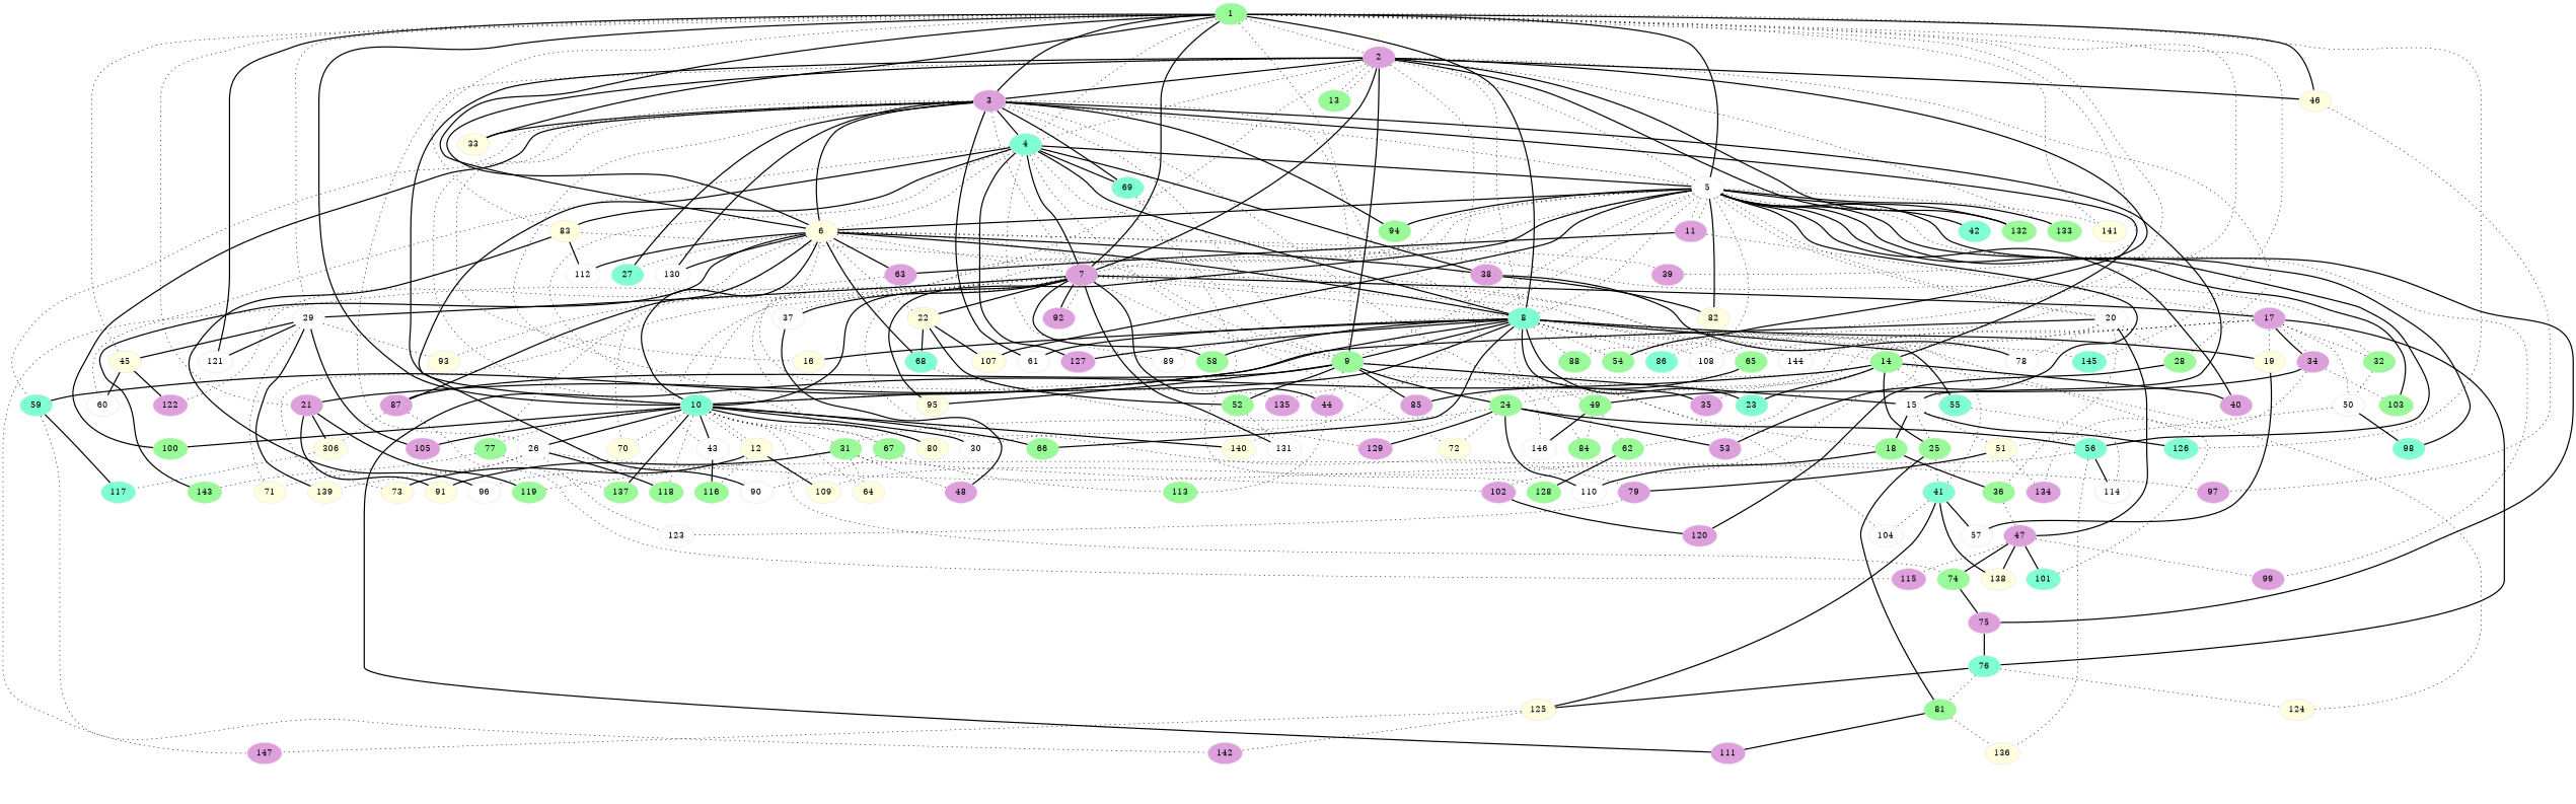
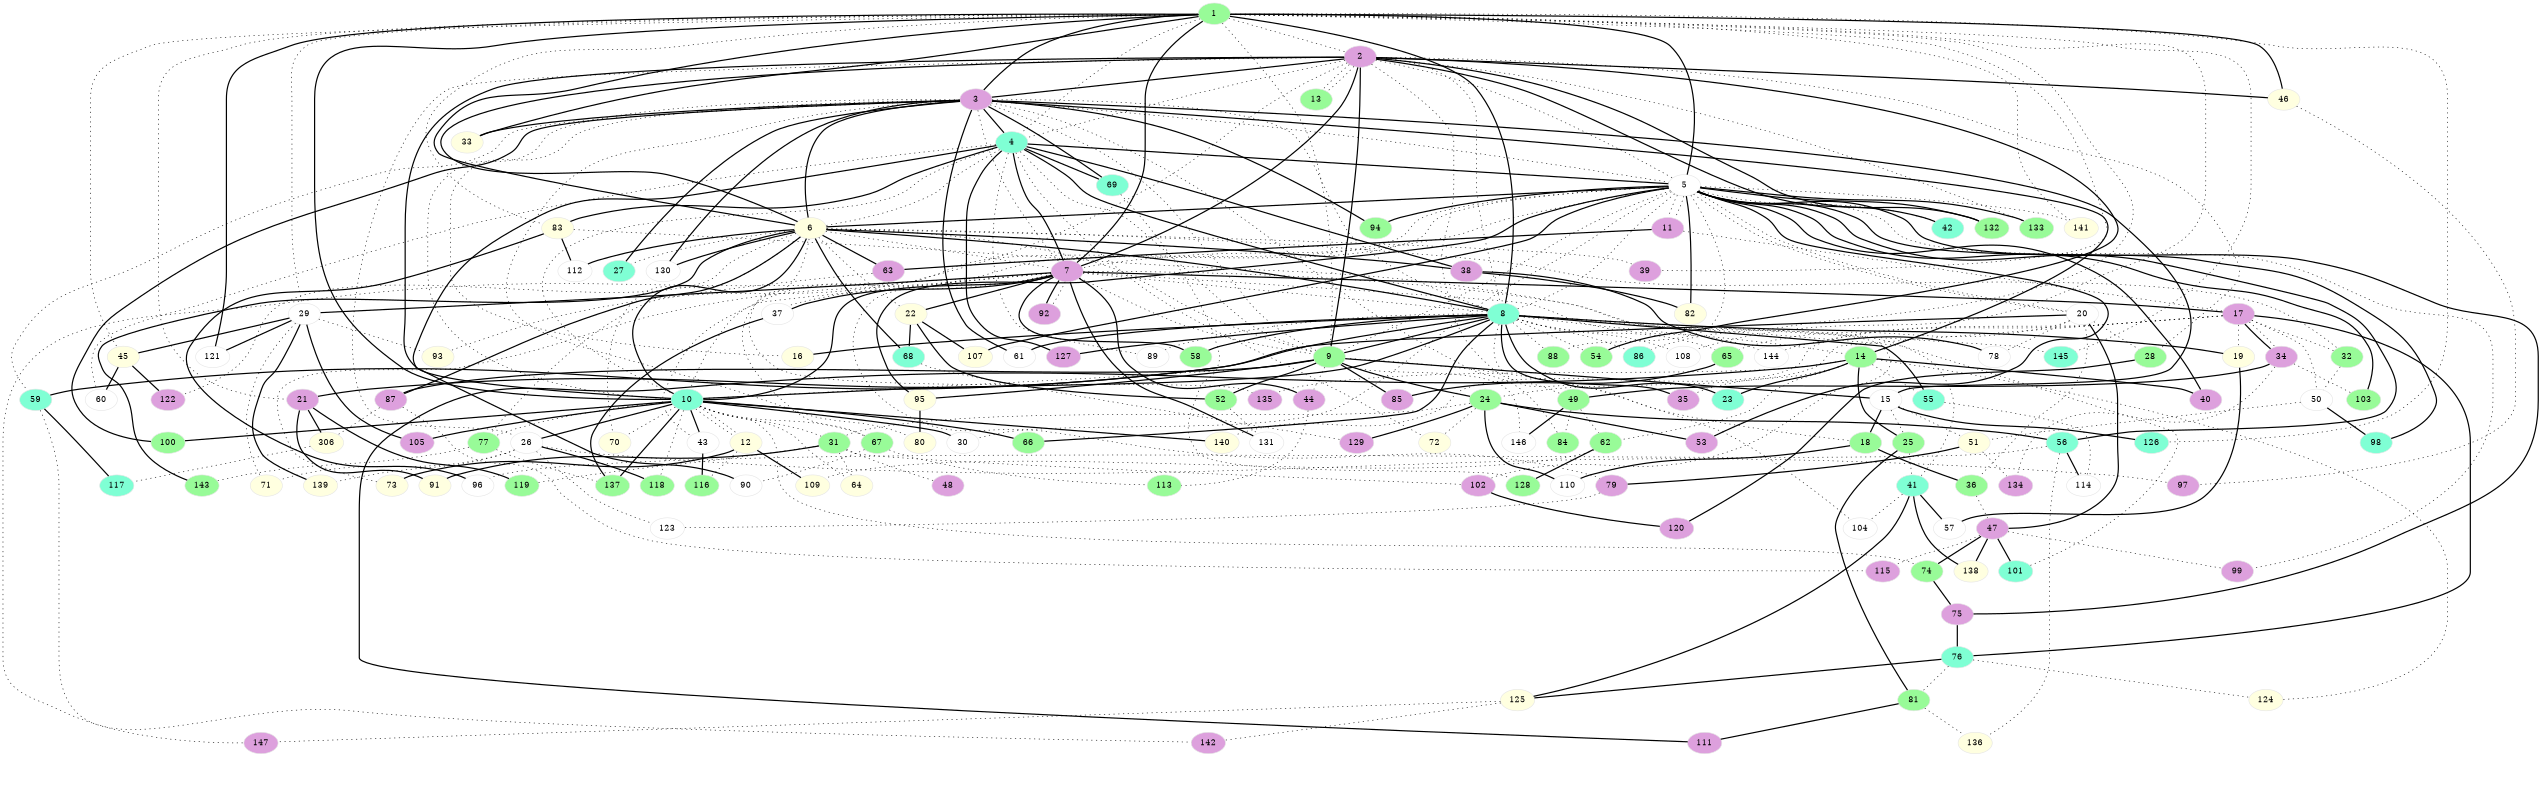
  graph {
    node [color=gray90 fillcolor=palegreen style=filled]
    edge [style=dotted]
    2 [fillcolor=plum]
    1
    3 [fillcolor=plum]
    4 [fillcolor=aquamarine]
    5 [fillcolor=white]
    6 [fillcolor=lightyellow]
    7 [fillcolor=plum]
    8 [fillcolor=aquamarine]
    9
    10 [fillcolor=aquamarine]
    21 [fillcolor=plum]
    29 [fillcolor=white]
    33 [fillcolor=lightyellow]
    39 [fillcolor=plum]
    45 [fillcolor=lightyellow]
    46 [fillcolor=lightyellow]
    83 [fillcolor=lightyellow]
    86 [fillcolor=aquamarine]
    108 [fillcolor=white]
    121 [fillcolor=white]
    126 [fillcolor=aquamarine]
    141 [fillcolor=lightyellow]
    145 [fillcolor=aquamarine]
    13
    26 [fillcolor=white]
    28
    42 [fillcolor=aquamarine]
    49
    54
    67
    132
    133
    14
    15 [fillcolor=white]
    16 [fillcolor=lightyellow]
    27 [fillcolor=aquamarine]
    59 [fillcolor=aquamarine]
    61 [fillcolor=white]
    69 [fillcolor=aquamarine]
    80 [fillcolor=lightyellow]
    84
    94
    100
    130 [fillcolor=white]
    38 [fillcolor=plum]
    60 [fillcolor=white]
    72 [fillcolor=lightyellow]
    89 [fillcolor=white]
    90 [fillcolor=white]
    127 [fillcolor=plum]
    11 [fillcolor=plum]
    20 [fillcolor=white]
    30 [fillcolor=white]
    40 [fillcolor=plum]
    53 [fillcolor=plum]
    56 [fillcolor=aquamarine]
    75 [fillcolor=plum]
    82 [fillcolor=lightyellow]
    88
    93 [fillcolor=lightyellow]
    95 [fillcolor=lightyellow]
    98 [fillcolor=aquamarine]
    99 [fillcolor=plum]
    103
    107 [fillcolor=lightyellow]
    22 [fillcolor=lightyellow]
    32
    63 [fillcolor=plum]
    68 [fillcolor=aquamarine]
    70 [fillcolor=lightyellow]
    87 [fillcolor=plum]
    112 [fillcolor=white]
    122 [fillcolor=plum]
    135 [fillcolor=plum]
    143
    17 [fillcolor=plum]
    37 [fillcolor=white]
    41 [fillcolor=aquamarine]
    43 [fillcolor=white]
    44 [fillcolor=plum]
    58
    73 [fillcolor=lightyellow]
    79 [fillcolor=plum]
    92 [fillcolor=plum]
    131 [fillcolor=white]
    144 [fillcolor=white]
    147 [fillcolor=plum]
    19 [fillcolor=lightyellow]
    23 [fillcolor=aquamarine]
    35 [fillcolor=plum]
    55 [fillcolor=aquamarine]
    65
    66
    101 [fillcolor=aquamarine]
    104 [fillcolor=white]
    18
    24
    52
    85 [fillcolor=plum]
    146 [fillcolor=white]
    12 [fillcolor=lightyellow]
    31
    64 [fillcolor=lightyellow]
    74
    77
    105 [fillcolor=plum]
    118
    137
    140 [fillcolor=lightyellow]
    91 [fillcolor=lightyellow]
    n111 [fillcolor=lightyellow label=306]
    119
    71 [fillcolor=lightyellow]
    139 [fillcolor=lightyellow]
    97 [fillcolor=plum]
    102 [fillcolor=plum]
    96 [fillcolor=white]
    123 [fillcolor=white]
    120 [fillcolor=plum]
    62
    113
    25
    111 [fillcolor=plum]
    124 [fillcolor=lightyellow]
    51 [fillcolor=lightyellow]
    117 [fillcolor=aquamarine]
    142 [fillcolor=plum]
    128
    78 [fillcolor=white]
    36
    47 [fillcolor=plum]
    114 [fillcolor=white]
    136 [fillcolor=lightyellow]
    76 [fillcolor=aquamarine]
    50 [fillcolor=white]
    129 [fillcolor=plum]
    115 [fillcolor=plum]
    34 [fillcolor=plum]
    48 [fillcolor=plum]
    57 [fillcolor=white]
    125 [fillcolor=lightyellow]
    138 [fillcolor=lightyellow]
    116
    110 [fillcolor=white]
    109 [fillcolor=lightyellow]
    81
    134 [fillcolor=plum]
    2 -- 3 [style=bold]
    2 -- 4
    2 -- 5
    2 -- 6 [style=bold]
    2 -- 7 [style=bold]
    2 -- 8
    2 -- 9 [style=bold]
    2 -- 10 [style=bold]
    2 -- 46 [style=bold]
    2 -- 13
    2 -- 13
    2 -- 26
    2 -- 28
    2 -- 42 [style=bold]
    2 -- 49
    2 -- 54 [style=bold]
    2 -- 67
    2 -- 132 [style=bold]
    2 -- 133
    1 -- 2
    1 -- 3 [style=bold]
    1 -- 4
    1 -- 5 [style=bold]
    1 -- 6 [style=bold]
    1 -- 7 [style=bold]
    1 -- 8 [style=bold]
    1 -- 9
    1 -- 10 [style=bold]
    1 -- 21
    1 -- 29
    1 -- 33 [style=bold]
    1 -- 39
    1 -- 45
    1 -- 46 [style=bold]
    1 -- 83
    1 -- 86
    1 -- 108
    1 -- 121 [style=bold]
    1 -- 126
    1 -- 141
    1 -- 145
    3 -- 4 [style=bold]
    3 -- 5
    3 -- 6 [style=bold]
    3 -- 7
    3 -- 8
    3 -- 9
    3 -- 10
    3 -- 33 [style=bold]
    3 -- 14 [style=bold]
    3 -- 15 [style=bold]
    3 -- 16
    3 -- 27 [style=bold]
    3 -- 59
    3 -- 61 [style=bold]
    3 -- 69 [style=bold]
    3 -- 80
    3 -- 84
    3 -- 94 [style=bold]
    3 -- 100 [style=bold]
    3 -- 130 [style=bold]
    4 -- 5 [style=bold]
    4 -- 6
    4 -- 7 [style=bold]
    4 -- 8 [style=bold]
    4 -- 9
    4 -- 10
    4 -- 83 [style=bold]
    4 -- 69 [style=bold]
    4 -- 38 [style=bold]
    4 -- 60
    4 -- 72
    4 -- 89
    4 -- 90 [style=bold]
    4 -- 127 [style=bold]
    5 -- 6 [style=bold]
    5 -- 7
    5 -- 8
    5 -- 9
    5 -- 10
    5 -- 141
    5 -- 42
    5 -- 132 [style=bold]
    5 -- 133 [style=bold]
    5 -- 94 [style=bold]
    5 -- 11
    5 -- 11
    5 -- 20
    5 -- 20
    5 -- 30
    5 -- 40 [style=bold]
    5 -- 53 [style=bold]
    5 -- 56 [style=bold]
    5 -- 75 [style=bold]
    5 -- 82 [style=bold]
    5 -- 88
    5 -- 93
    5 -- 95 [style=bold]
    5 -- 98 [style=bold]
    5 -- 99
    5 -- 103 [style=bold]
    5 -- 107 [style=bold]
    6 -- 7
    6 -- 8 [style=bold]
    6 -- 9
    6 -- 10 [style=bold]
    6 -- 39
    6 -- 27
    6 -- 130 [style=bold]
    6 -- 38 [style=bold]
    6 -- 22
    6 -- 32
    6 -- 63 [style=bold]
    6 -- 68 [style=bold]
    6 -- 70
    6 -- 87 [style=bold]
    6 -- 112 [style=bold]
    6 -- 122
    6 -- 135
    6 -- 143 [style=bold]
    7 -- 8
    7 -- 9
    7 -- 10 [style=bold]
    7 -- 29 [style=bold]
    7 -- 22 [style=bold]
    7 -- 17 [style=bold]
    7 -- 37
    7 -- 37 [style=bold]
    7 -- 41
    7 -- 43
    7 -- 44 [style=bold]
    7 -- 58 [style=bold]
    7 -- 73
    7 -- 79
    7 -- 92 [style=bold]
    7 -- 92
    7 -- 131 [style=bold]
    7 -- 144
    7 -- 147
    8 -- 9 [style=bold]
    8 -- 10 [style=bold]
    8 -- 21 [style=bold]
    8 -- 86
    8 -- 108
    8 -- 145
    8 -- 54
    8 -- 14
    8 -- 16 [style=bold]
    8 -- 61 [style=bold]
    8 -- 89
    8 -- 127 [style=bold]
    8 -- 88
    8 -- 58 [style=bold]
    8 -- 19 [style=bold]
    8 -- 23 [style=bold]
    8 -- 35 [style=bold]
    8 -- 55 [style=bold]
    8 -- 65
    8 -- 66 [style=bold]
    8 -- 101
    8 -- 104
    9 -- 10
    9 -- 15 [style=bold]
    9 -- 95 [style=bold]
    9 -- 87 [style=bold]
    9 -- 44
    9 -- 18
    9 -- 24 [style=bold]
    9 -- 52 [style=bold]
    9 -- 85 [style=bold]
    9 -- 146
    10 -- 26 [style=bold]
    10 -- 67
-   10 -- 80 [style=bold]
+   95 -- 80 [style=bold]
    10 -- 100 [style=bold]
    10 -- 30 [style=bold]
    10 -- 70
    10 -- 43 [style=bold]
    10 -- 66 [style=bold]
    10 -- 12
    10 -- 12
    10 -- 31
    10 -- 64
    10 -- 74
    10 -- 77
    10 -- 105 [style=bold]
    10 -- 118
    10 -- 137 [style=bold]
    10 -- 140 [style=bold]
    21 -- 91 [style=bold]
    21 -- n111 [style=bold]
    21 -- 119 [style=bold]
    29 -- 45 [style=bold]
    29 -- 121 [style=bold]
    29 -- 93
    29 -- 105 [style=bold]
    29 -- 71
    29 -- 139 [style=bold]
    45 -- 60 [style=bold]
    45 -- 122 [style=bold]
    46 -- 97
    83 -- 112 [style=bold]
    83 -- 102
    83 -- 96 [style=bold]
    26 -- 118 [style=bold]
    26 -- 71
    26 -- 139
    26 -- 97
    26 -- 123
    28 -- 120 [style=bold]
    49 -- 84
    49 -- 146 [style=bold]
    49 -- 62
    67 -- 90
    67 -- 113
    14 -- 40 [style=bold]
    14 -- 135
    14 -- 23 [style=bold]
    14 -- 35
    14 -- 55
    14 -- 62
    14 -- 25 [style=bold]
    14 -- 111 [style=bold]
    14 -- 124
    15 -- 126 [style=bold]
    15 -- 18 [style=bold]
    15 -- 25
    15 -- 51
    59 -- 117 [style=bold]
    59 -- 142
    69 -- 128
    38 -- 82 [style=bold]
    38 -- 78 [style=bold]
    11 -- 63 [style=bold]
    11 -- 17
    20 -- 28
    20 -- 59 [style=bold]
    20 -- 65
    20 -- 78
    20 -- 36
    20 -- 47 [style=bold]
    56 -- 96
    56 -- 114 [style=bold]
    56 -- 136
    75 -- 76 [style=bold]
    22 -- 107 [style=bold]
    22 -- 68 [style=bold]
    22 -- 52 [style=bold]
    32 -- 50
    63 -- 77
    68 -- 129
    87 -- n111
    87 -- 115
    17 -- 32
    17 -- 144
    17 -- 19
    17 -- 24
    17 -- 140
    17 -- 76 [style=bold]
    17 -- 50
    17 -- 34 [style=bold]
    17 -- 34
-   37 -- 48 [style=bold]
+   37 -- 137 [style=bold]
    41 -- 104
    41 -- 57 [style=bold]
    41 -- 125 [style=bold]
    41 -- 138 [style=bold]
    43 -- 116 [style=bold]
    44 -- 113
    79 -- 123
    19 -- 57 [style=bold]
    55 -- 114
    65 -- 85 [style=bold]
    18 -- 36 [style=bold]
    18 -- 110 [style=bold]
    24 -- 72
    24 -- 53 [style=bold]
    24 -- 56 [style=bold]
    24 -- 31
    24 -- 129 [style=bold]
    24 -- 110 [style=bold]
    52 -- 131
    12 -- 73 [style=bold]
    12 -- 116
    12 -- 109 [style=bold]
    31 -- 64
    31 -- 91 [style=bold]
    31 -- 119
    31 -- 102
    31 -- 48
    74 -- 75 [style=bold]
    77 -- 143
    77 -- 137
    n111 -- 117
    102 -- 120 [style=bold]
    62 -- 128 [style=bold]
    62 -- 109
    25 -- 41
    25 -- 81 [style=bold]
    51 -- 79 [style=bold]
    51 -- 134
    36 -- 47
    47 -- 99
    47 -- 101 [style=bold]
    47 -- 74 [style=bold]
    47 -- 115
    47 -- 138 [style=bold]
    76 -- 124
    76 -- 125 [style=bold]
    76 -- 81
    50 -- 98 [style=bold]
    50 -- 51
    34 -- 49 [style=bold]
    34 -- 103
    34 -- 134
    125 -- 147
    125 -- 142
    81 -- 111 [style=bold]
    81 -- 136
  }
